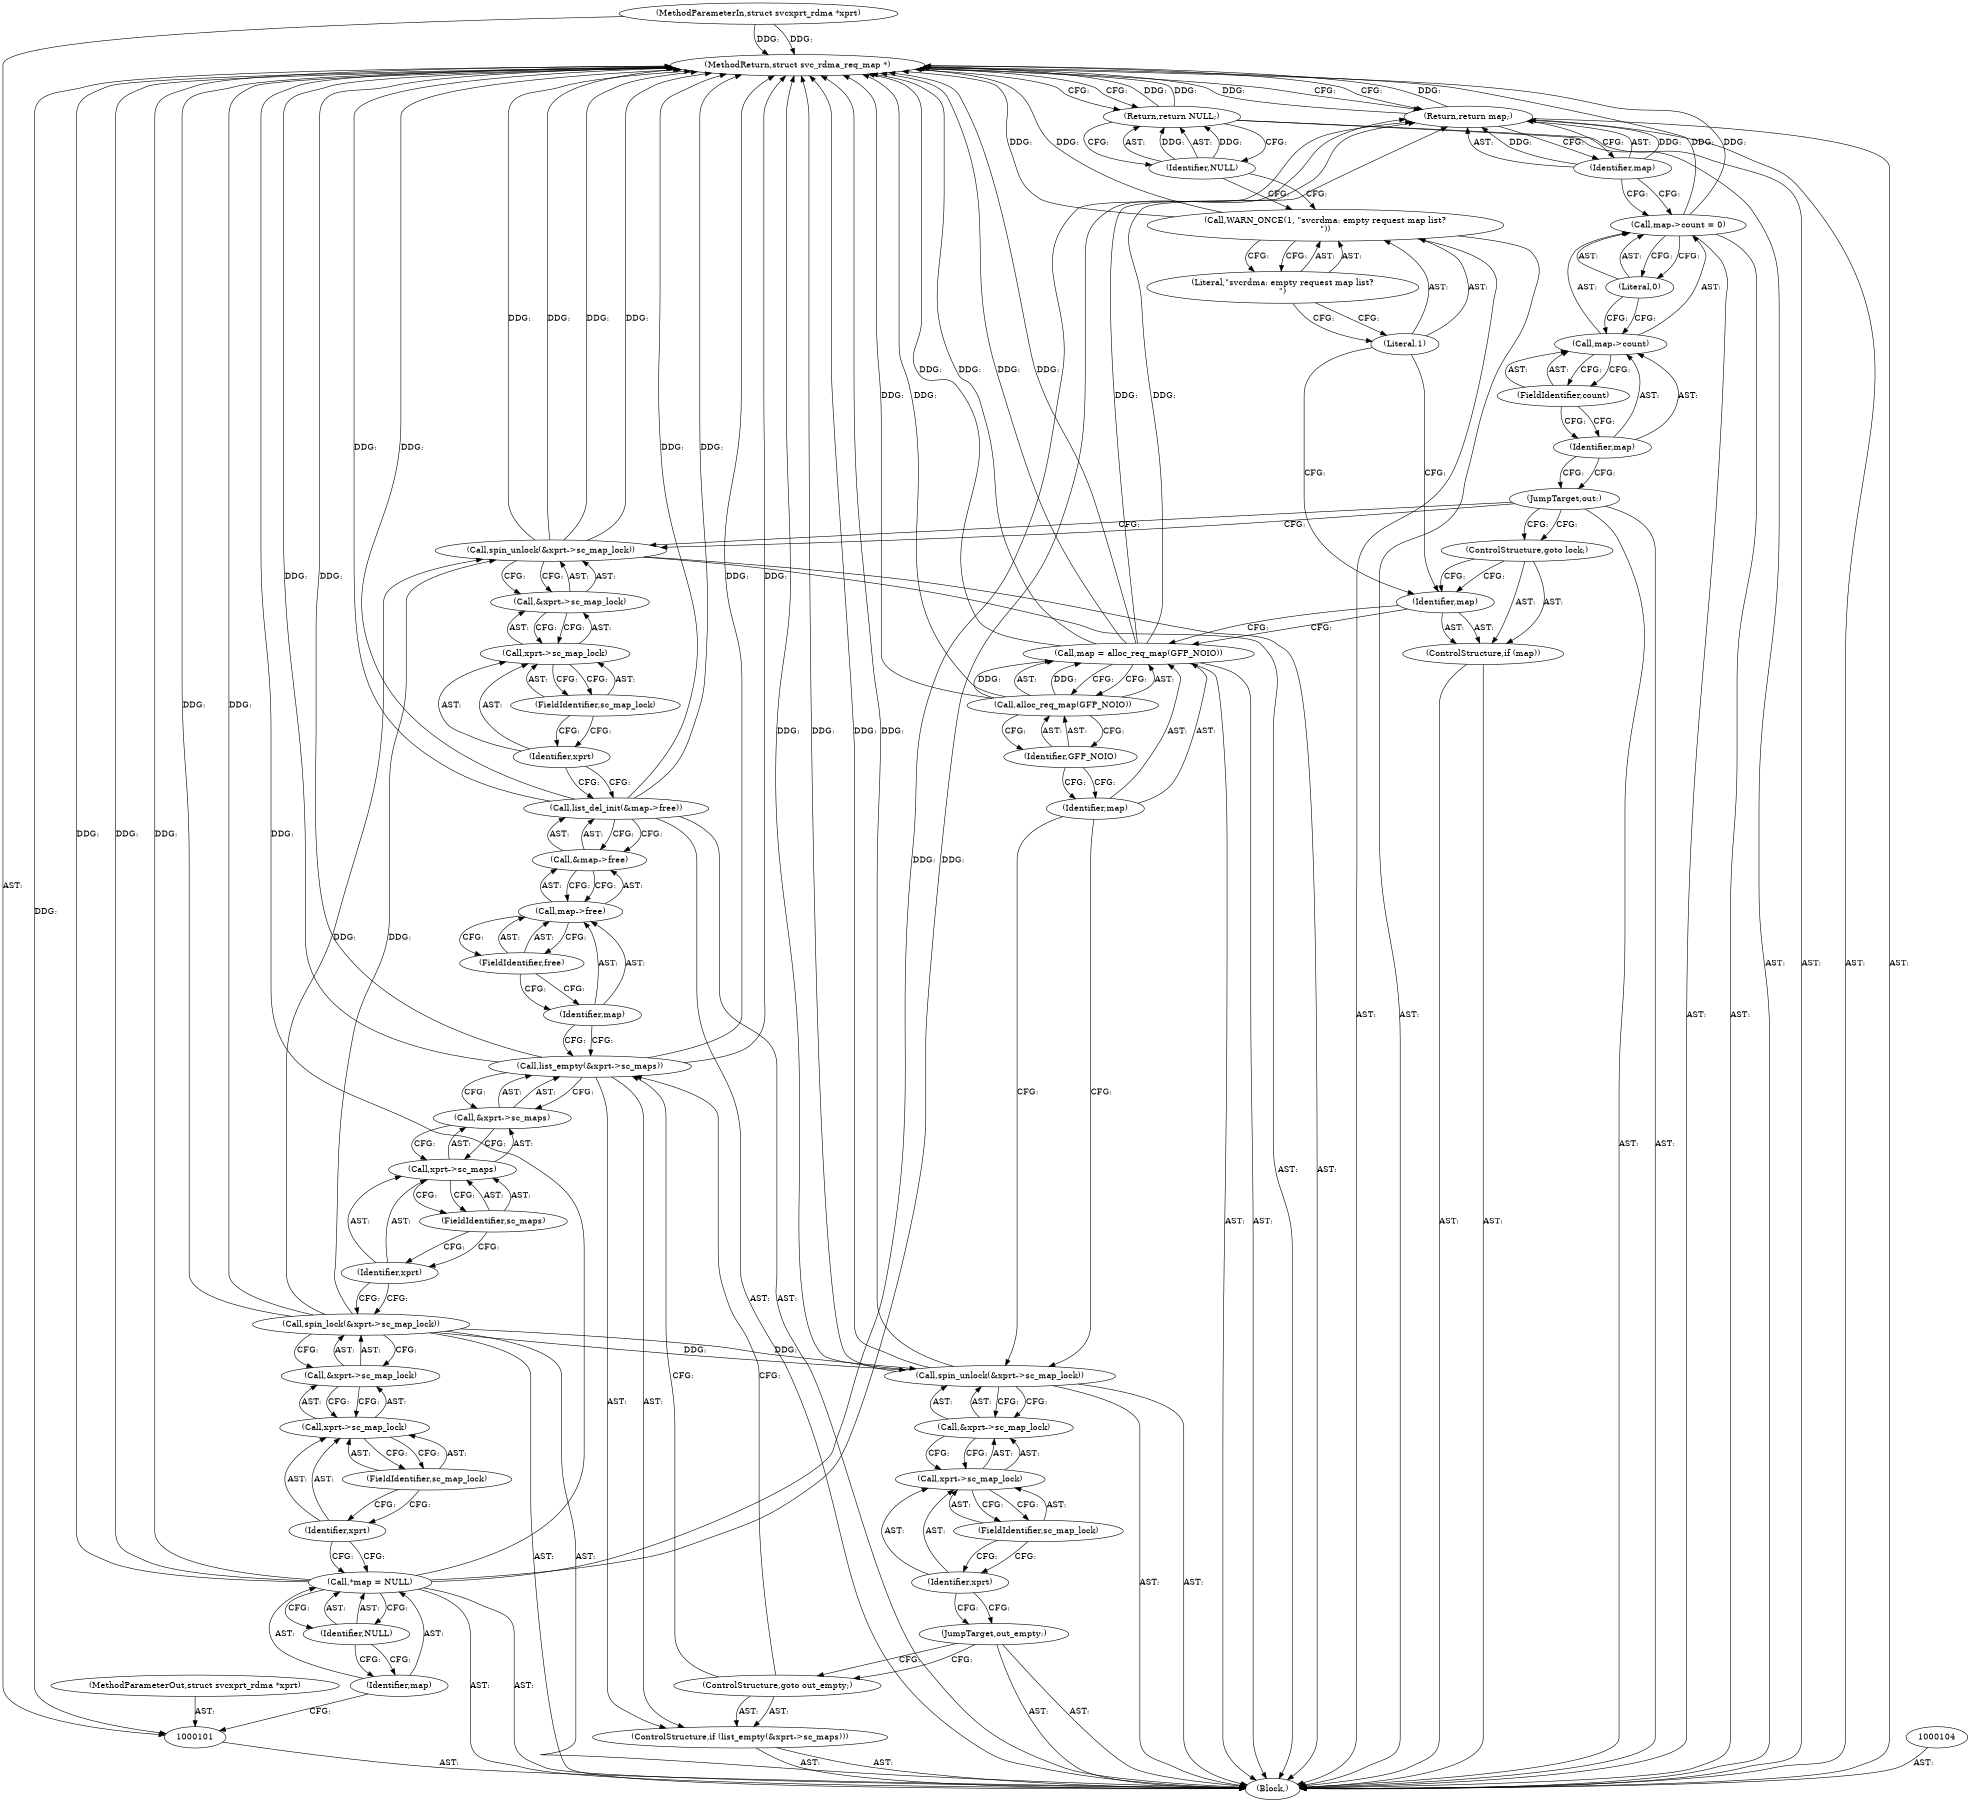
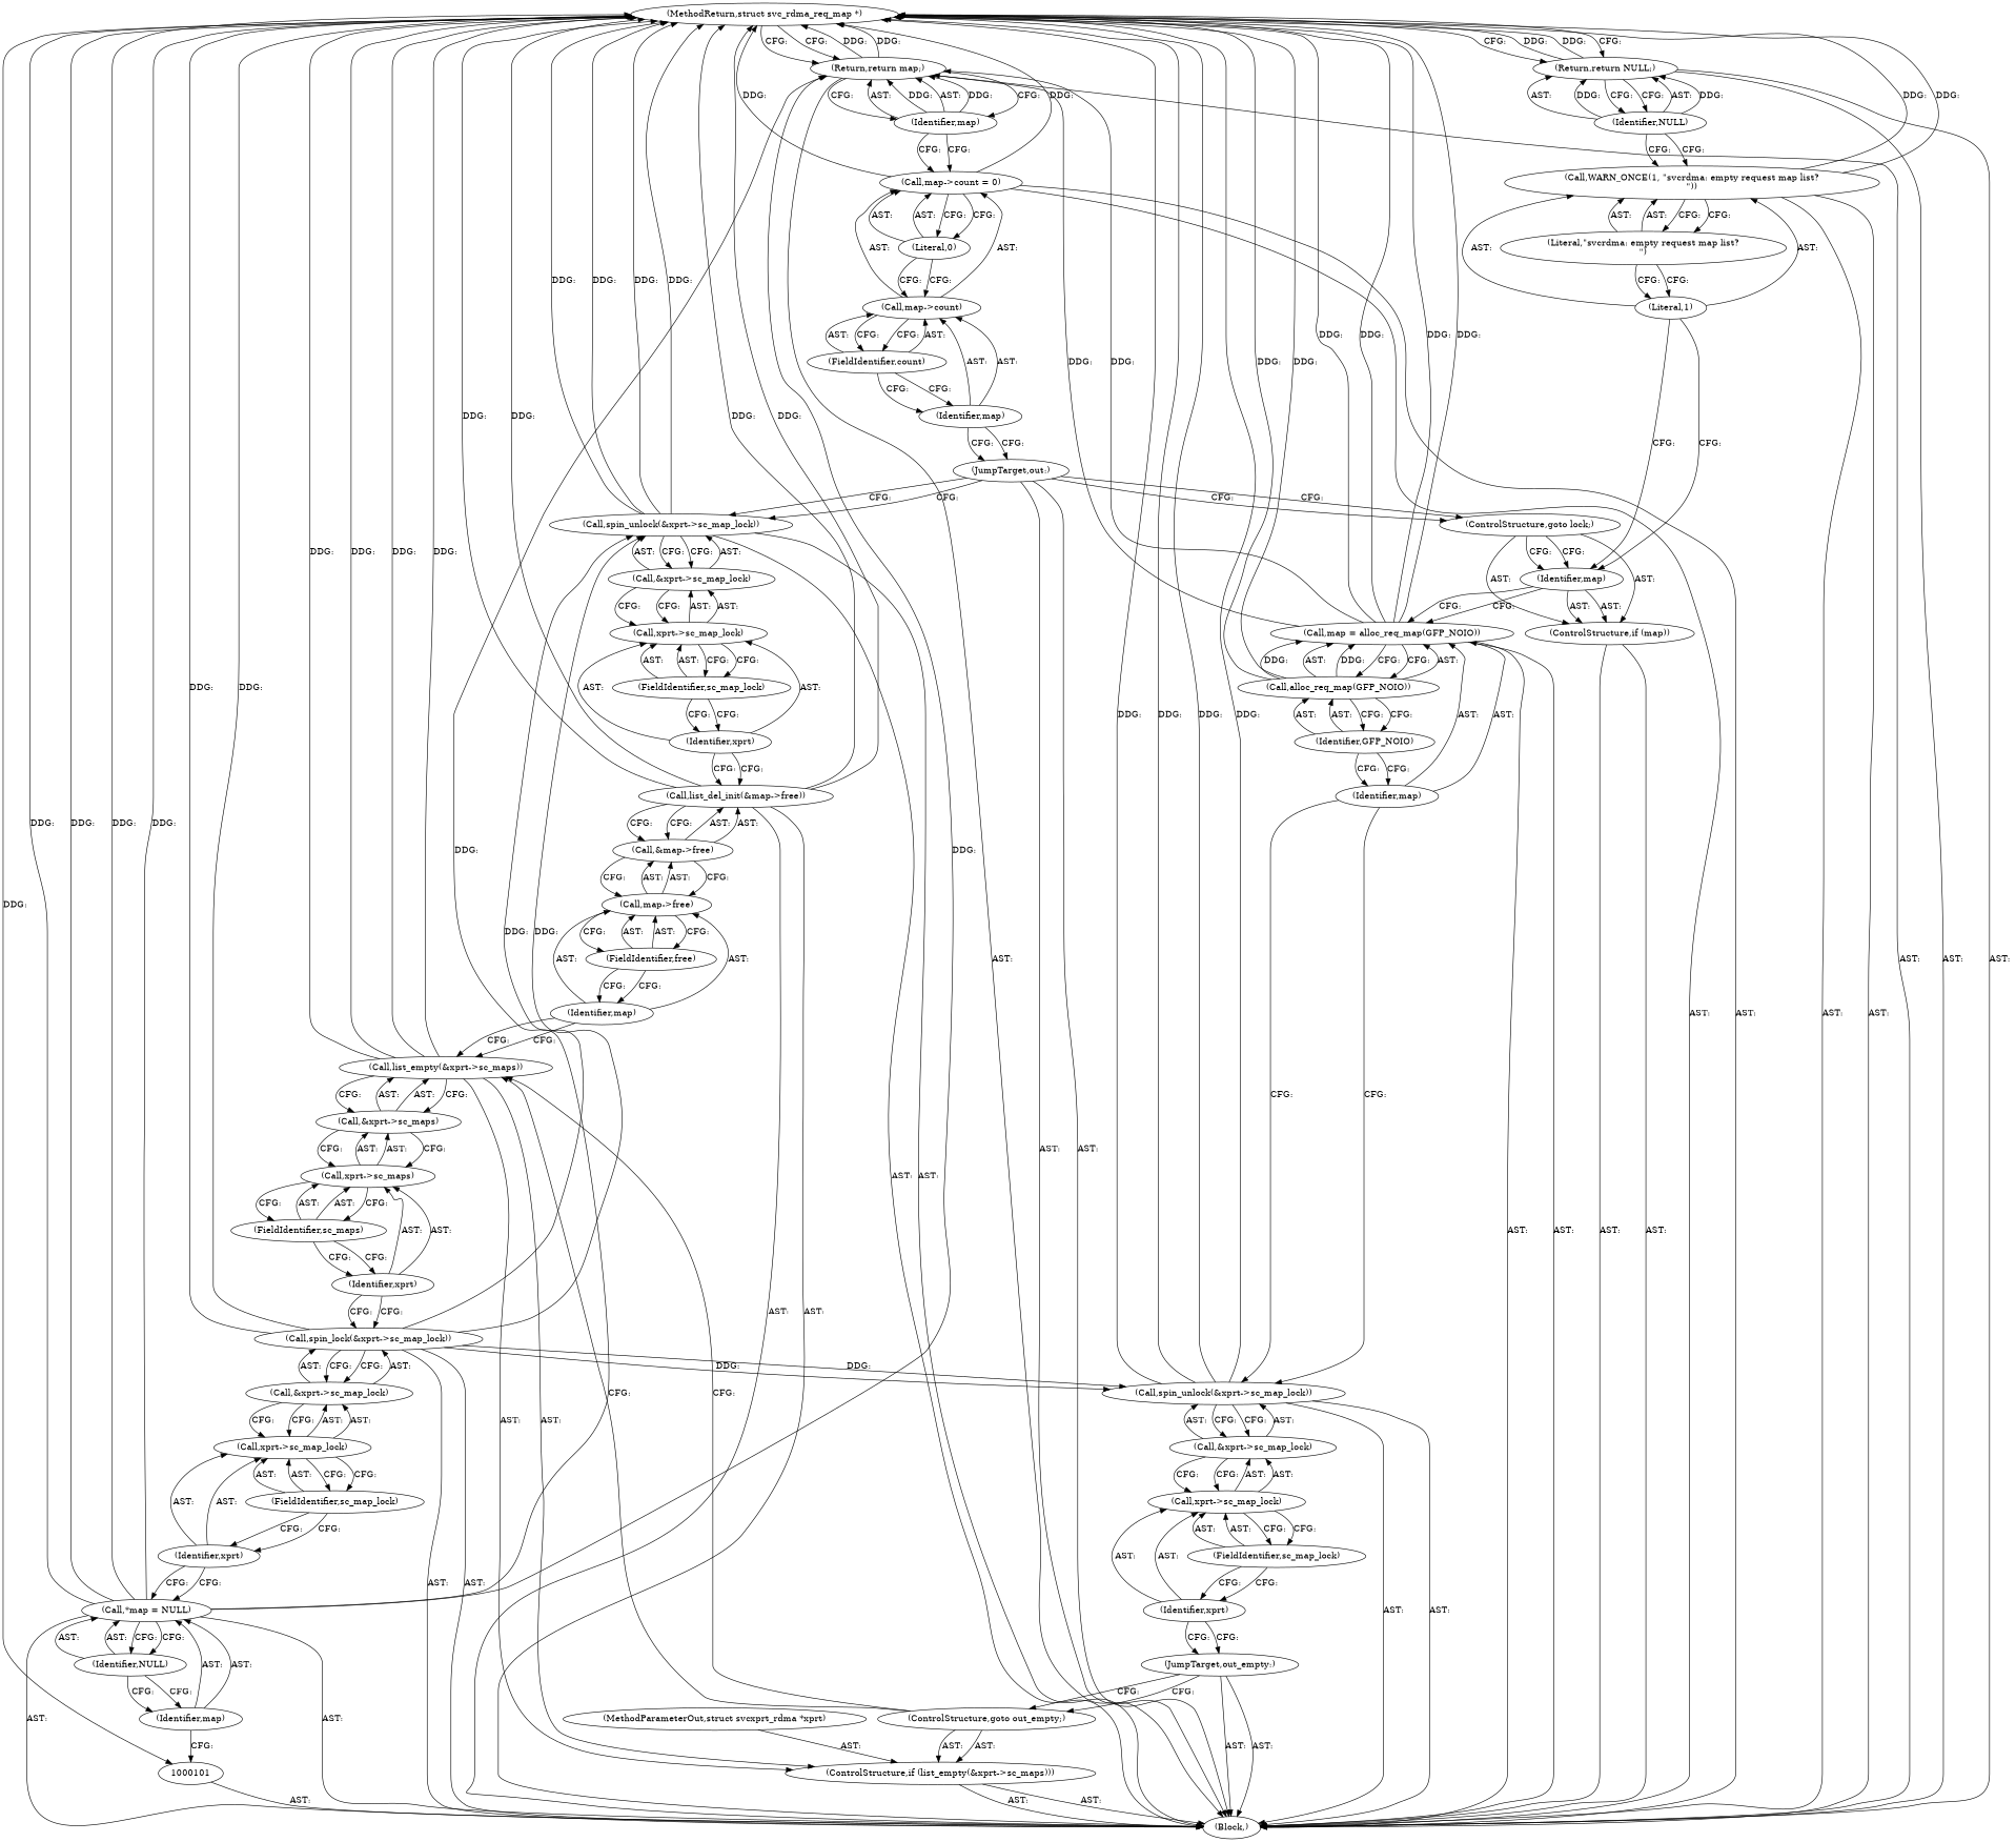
  digraph {
    n1 [label="(MethodReturn,struct svc_rdma_req_map *)"]
    n2 [label="(Return,return map;)"]
    n3 [label="(Return,return NULL;)"]
    1000101
    n5 [label="(Block,)"]
    n6 [label="(Identifier,map)"]
    n7 [label="(Identifier,NULL)"]
-   n8 [label="(MethodParameterIn,struct svcxprt_rdma *xprt)"]
    n9 [label="(MethodParameterOut,struct svcxprt_rdma *xprt)"]
    n10 [label="(Call,spin_unlock(&xprt->sc_map_lock))"]
    n11 [label="(Call,&xprt->sc_map_lock)"]
    n12 [label="(Call,xprt->sc_map_lock)"]
    n13 [label="(FieldIdentifier,sc_map_lock)"]
    n14 [label="(Identifier,xprt)"]
    n15 [label="(Call,list_del_init(&map->free))"]
    n16 [label="(Call,&map->free)"]
    n17 [label="(JumpTarget,out:)"]
    n18 [label="(ControlStructure,goto lock;)"]
    n19 [label="(ControlStructure,if (map))"]
    n20 [label="(Identifier,map)"]
    n21 [label="(Call,map->count = 0)"]
    n22 [label="(Literal,0)"]
    n23 [label="(Call,map->count)"]
    n24 [label="(FieldIdentifier,count)"]
    n25 [label="(Identifier,map)"]
    n26 [label="(JumpTarget,out_empty:)"]
    n27 [label="(ControlStructure,goto out_empty;)"]
    n28 [label="(ControlStructure,if (list_empty(&xprt->sc_maps)))"]
    n29 [label="(Call,list_empty(&xprt->sc_maps))"]
    n30 [label="(Call,spin_unlock(&xprt->sc_map_lock))"]
    n31 [label="(Call,&xprt->sc_map_lock)"]
    n32 [label="(Call,xprt->sc_map_lock)"]
    n33 [label="(FieldIdentifier,sc_map_lock)"]
    n34 [label="(Identifier,xprt)"]
    n35 [label="(Call,map = alloc_req_map(GFP_NOIO))"]
    n36 [label="(Call,alloc_req_map(GFP_NOIO))"]
    n37 [label="(Identifier,GFP_NOIO)"]
    n38 [label="(Identifier,map)"]
    n39 [label="(Call,WARN_ONCE(1, \"svcrdma: empty request map list?\n\"))"]
    n40 [label="(Literal,\"svcrdma: empty request map list?\n\")"]
    n41 [label="(Literal,1)"]
    n42 [label="(Call,*map = NULL)"]
    n43 [label="(Identifier,NULL)"]
    n44 [label="(Identifier,map)"]
    n45 [label="(Call,spin_lock(&xprt->sc_map_lock))"]
    n46 [label="(Call,&xprt->sc_map_lock)"]
    n47 [label="(Call,xprt->sc_map_lock)"]
    n48 [label="(FieldIdentifier,sc_map_lock)"]
    n49 [label="(Identifier,xprt)"]
    n50 [label="(Call,&xprt->sc_maps)"]
    n51 [label="(Call,xprt->sc_maps)"]
    n52 [label="(FieldIdentifier,sc_maps)"]
    n53 [label="(Identifier,xprt)"]
    n54 [label="(Call,map->free)"]
    n55 [label="(FieldIdentifier,free)"]
    n56 [label="(Identifier,map)"]
-   1000104
    n1 -> n2 [label="CFG: "]
    n1 -> n2 [label="CFG: "]
    n1 -> n3 [label="CFG: "]
    n1 -> n3 [label="CFG: "]
    n1 -> 1000101 [label="DDG: "]
    n2 -> n1 [label="DDG: "]
    n2 -> n1 [label="DDG: "]
    n2 -> n5 [label="AST: "]
    n2 -> n5 [label="AST: "]
    n2 -> n6 [label="CFG: "]
    n2 -> n6 [label="CFG: "]
    n3 -> n1 [label="DDG: "]
    n3 -> n1 [label="DDG: "]
    n3 -> n5 [label="AST: "]
    n3 -> n5 [label="AST: "]
    n3 -> n7 [label="CFG: "]
    n3 -> n7 [label="CFG: "]
    1000101 -> n5 [label="AST: "]
    n6 -> n2 [label="AST: "]
    n6 -> n2 [label="DDG: "]
    n6 -> n2 [label="AST: "]
    n6 -> n2 [label="DDG: "]
    n6 -> n21 [label="CFG: "]
    n6 -> n21 [label="CFG: "]
    n7 -> n3 [label="AST: "]
    n7 -> n3 [label="DDG: "]
    n7 -> n3 [label="AST: "]
    n7 -> n3 [label="DDG: "]
    n7 -> n39 [label="CFG: "]
    n7 -> n39 [label="CFG: "]
-   n8 -> n1 [label="DDG: "]
-   n8 -> n1 [label="DDG: "]
-   n8 -> 1000101 [label="AST: "]
-   n9 -> 1000101 [label="AST: "]
+   n9 -> n28 [label="AST: "]
    n10 -> n1 [label="DDG: "]
    n10 -> n1 [label="DDG: "]
    n10 -> n1 [label="DDG: "]
    n10 -> n1 [label="DDG: "]
    n10 -> n5 [label="AST: "]
    n10 -> n5 [label="AST: "]
    n10 -> n11 [label="CFG: "]
    n10 -> n11 [label="CFG: "]
    n11 -> n10 [label="AST: "]
    n11 -> n10 [label="AST: "]
    n11 -> n12 [label="CFG: "]
    n11 -> n12 [label="CFG: "]
    n12 -> n11 [label="AST: "]
    n12 -> n11 [label="AST: "]
    n12 -> n13 [label="CFG: "]
    n12 -> n13 [label="CFG: "]
    n13 -> n12 [label="AST: "]
    n13 -> n12 [label="AST: "]
    n13 -> n14 [label="CFG: "]
    n13 -> n14 [label="CFG: "]
    n14 -> n12 [label="AST: "]
    n14 -> n12 [label="AST: "]
    n14 -> n15 [label="CFG: "]
    n14 -> n15 [label="CFG: "]
    n15 -> n1 [label="DDG: "]
    n15 -> n1 [label="DDG: "]
    n15 -> n1 [label="DDG: "]
    n15 -> n1 [label="DDG: "]
    n15 -> n5 [label="AST: "]
    n15 -> n5 [label="AST: "]
    n15 -> n16 [label="CFG: "]
    n15 -> n16 [label="CFG: "]
    n16 -> n15 [label="AST: "]
    n16 -> n15 [label="AST: "]
    n16 -> n54 [label="CFG: "]
    n16 -> n54 [label="CFG: "]
    n17 -> n5 [label="AST: "]
    n17 -> n5 [label="AST: "]
    n17 -> n10 [label="CFG: "]
    n17 -> n10 [label="CFG: "]
    n17 -> n18 [label="CFG: "]
    n17 -> n18 [label="CFG: "]
    n18 -> n19 [label="AST: "]
    n18 -> n19 [label="AST: "]
    n18 -> n20 [label="CFG: "]
    n18 -> n20 [label="CFG: "]
    n19 -> n5 [label="AST: "]
    n19 -> n5 [label="AST: "]
    n20 -> n19 [label="AST: "]
    n20 -> n19 [label="AST: "]
    n20 -> n35 [label="CFG: "]
    n20 -> n35 [label="CFG: "]
    n21 -> n1 [label="DDG: "]
    n21 -> n1 [label="DDG: "]
    n21 -> n5 [label="AST: "]
    n21 -> n5 [label="AST: "]
    n21 -> n22 [label="CFG: "]
    n21 -> n22 [label="CFG: "]
    n22 -> n21 [label="AST: "]
    n22 -> n21 [label="AST: "]
    n22 -> n23 [label="CFG: "]
    n22 -> n23 [label="CFG: "]
    n23 -> n21 [label="AST: "]
    n23 -> n21 [label="AST: "]
    n23 -> n24 [label="CFG: "]
    n23 -> n24 [label="CFG: "]
    n24 -> n23 [label="AST: "]
    n24 -> n23 [label="AST: "]
    n24 -> n25 [label="CFG: "]
    n24 -> n25 [label="CFG: "]
    n25 -> n17 [label="CFG: "]
    n25 -> n17 [label="CFG: "]
    n25 -> n23 [label="AST: "]
    n25 -> n23 [label="AST: "]
    n26 -> n5 [label="AST: "]
    n26 -> n5 [label="AST: "]
    n26 -> n27 [label="CFG: "]
    n26 -> n27 [label="CFG: "]
    n27 -> n28 [label="AST: "]
    n27 -> n28 [label="AST: "]
    n27 -> n29 [label="CFG: "]
    n27 -> n29 [label="CFG: "]
    n28 -> n5 [label="AST: "]
    n28 -> n5 [label="AST: "]
    n29 -> n1 [label="DDG: "]
    n29 -> n1 [label="DDG: "]
    n29 -> n1 [label="DDG: "]
    n29 -> n1 [label="DDG: "]
    n29 -> n28 [label="AST: "]
    n29 -> n28 [label="AST: "]
    n29 -> n50 [label="CFG: "]
    n29 -> n50 [label="CFG: "]
    n30 -> n1 [label="DDG: "]
    n30 -> n1 [label="DDG: "]
    n30 -> n1 [label="DDG: "]
    n30 -> n1 [label="DDG: "]
    n30 -> n5 [label="AST: "]
    n30 -> n5 [label="AST: "]
    n30 -> n31 [label="CFG: "]
    n30 -> n31 [label="CFG: "]
    n31 -> n30 [label="AST: "]
    n31 -> n30 [label="AST: "]
    n31 -> n32 [label="CFG: "]
    n31 -> n32 [label="CFG: "]
    n32 -> n31 [label="AST: "]
    n32 -> n31 [label="AST: "]
    n32 -> n33 [label="CFG: "]
    n32 -> n33 [label="CFG: "]
    n33 -> n32 [label="AST: "]
    n33 -> n32 [label="AST: "]
    n33 -> n34 [label="CFG: "]
    n33 -> n34 [label="CFG: "]
    n34 -> n26 [label="CFG: "]
    n34 -> n26 [label="CFG: "]
    n34 -> n32 [label="AST: "]
    n34 -> n32 [label="AST: "]
    n35 -> n1 [label="DDG: "]
    n35 -> n1 [label="DDG: "]
    n35 -> n1 [label="DDG: "]
    n35 -> n1 [label="DDG: "]
    n35 -> n2 [label="DDG: "]
    n35 -> n2 [label="DDG: "]
    n35 -> n5 [label="AST: "]
    n35 -> n5 [label="AST: "]
    n35 -> n36 [label="CFG: "]
    n35 -> n36 [label="CFG: "]
    n36 -> n1 [label="DDG: "]
    n36 -> n1 [label="DDG: "]
    n36 -> n35 [label="AST: "]
    n36 -> n35 [label="DDG: "]
    n36 -> n35 [label="AST: "]
    n36 -> n35 [label="DDG: "]
    n36 -> n37 [label="CFG: "]
    n36 -> n37 [label="CFG: "]
    n37 -> n36 [label="AST: "]
    n37 -> n36 [label="AST: "]
    n37 -> n38 [label="CFG: "]
    n37 -> n38 [label="CFG: "]
    n38 -> n30 [label="CFG: "]
    n38 -> n30 [label="CFG: "]
    n38 -> n35 [label="AST: "]
    n38 -> n35 [label="AST: "]
    n39 -> n1 [label="DDG: "]
    n39 -> n1 [label="DDG: "]
    n39 -> n5 [label="AST: "]
    n39 -> n5 [label="AST: "]
    n39 -> n40 [label="CFG: "]
    n39 -> n40 [label="CFG: "]
    n40 -> n39 [label="AST: "]
    n40 -> n39 [label="AST: "]
    n40 -> n41 [label="CFG: "]
    n40 -> n41 [label="CFG: "]
    n41 -> n20 [label="CFG: "]
    n41 -> n20 [label="CFG: "]
    n41 -> n39 [label="AST: "]
    n41 -> n39 [label="AST: "]
    n42 -> n1 [label="DDG: "]
    n42 -> n1 [label="DDG: "]
    n42 -> n1 [label="DDG: "]
    n42 -> n1 [label="DDG: "]
    n42 -> n2 [label="DDG: "]
    n42 -> n2 [label="DDG: "]
    n42 -> n5 [label="AST: "]
    n42 -> n5 [label="AST: "]
    n42 -> n43 [label="CFG: "]
    n42 -> n43 [label="CFG: "]
    n43 -> n42 [label="AST: "]
    n43 -> n42 [label="AST: "]
    n43 -> n44 [label="CFG: "]
    n43 -> n44 [label="CFG: "]
    n44 -> 1000101 [label="CFG: "]
    n44 -> n42 [label="AST: "]
    n44 -> n42 [label="AST: "]
    n45 -> n1 [label="DDG: "]
    n45 -> n1 [label="DDG: "]
    n45 -> n5 [label="AST: "]
    n45 -> n5 [label="AST: "]
    n45 -> n10 [label="DDG: "]
    n45 -> n10 [label="DDG: "]
    n45 -> n30 [label="DDG: "]
    n45 -> n30 [label="DDG: "]
    n45 -> n46 [label="CFG: "]
    n45 -> n46 [label="CFG: "]
    n46 -> n45 [label="AST: "]
    n46 -> n45 [label="AST: "]
    n46 -> n47 [label="CFG: "]
    n46 -> n47 [label="CFG: "]
    n47 -> n46 [label="AST: "]
    n47 -> n46 [label="AST: "]
    n47 -> n48 [label="CFG: "]
    n47 -> n48 [label="CFG: "]
    n48 -> n47 [label="AST: "]
    n48 -> n47 [label="AST: "]
    n48 -> n49 [label="CFG: "]
    n48 -> n49 [label="CFG: "]
    n49 -> n42 [label="CFG: "]
    n49 -> n42 [label="CFG: "]
    n49 -> n47 [label="AST: "]
    n49 -> n47 [label="AST: "]
    n50 -> n29 [label="AST: "]
    n50 -> n29 [label="AST: "]
    n50 -> n51 [label="CFG: "]
    n50 -> n51 [label="CFG: "]
    n51 -> n50 [label="AST: "]
    n51 -> n50 [label="AST: "]
    n51 -> n52 [label="CFG: "]
    n51 -> n52 [label="CFG: "]
    n52 -> n51 [label="AST: "]
    n52 -> n51 [label="AST: "]
    n52 -> n53 [label="CFG: "]
    n52 -> n53 [label="CFG: "]
    n53 -> n45 [label="CFG: "]
    n53 -> n45 [label="CFG: "]
    n53 -> n51 [label="AST: "]
    n53 -> n51 [label="AST: "]
    n54 -> n16 [label="AST: "]
    n54 -> n16 [label="AST: "]
    n54 -> n55 [label="CFG: "]
    n54 -> n55 [label="CFG: "]
    n55 -> n54 [label="AST: "]
    n55 -> n54 [label="AST: "]
    n55 -> n56 [label="CFG: "]
    n55 -> n56 [label="CFG: "]
    n56 -> n29 [label="CFG: "]
    n56 -> n29 [label="CFG: "]
    n56 -> n54 [label="AST: "]
    n56 -> n54 [label="AST: "]
-   1000104 -> n5 [label="AST: "]
  }
